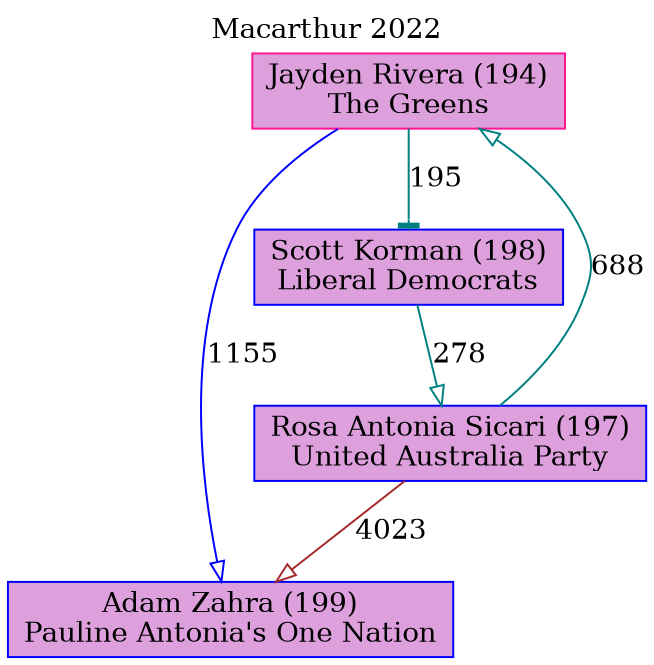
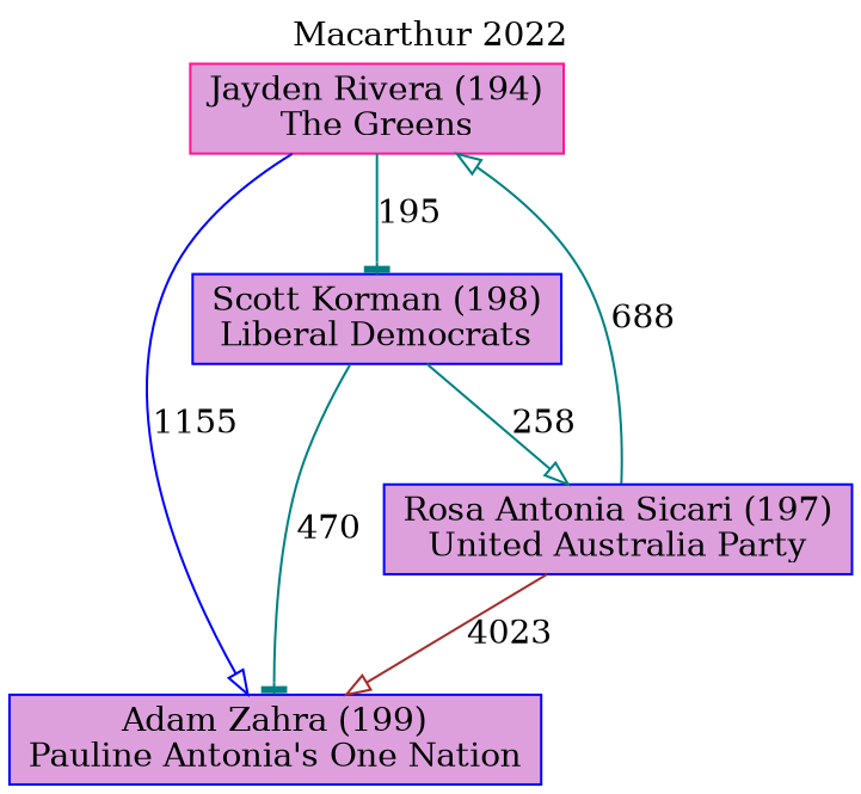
  digraph {
    label="Macarthur 2022"
    labelloc=t
    mclimit=10
    node [color=blue fillcolor=plum shape=box style=filled]
    edge [arrowhead=onormal color=teal]
    n1 [label="Adam Zahra (199)\nPauline Antonia's One Nation"]
    n2 [color=deeppink label="Jayden Rivera (194)\nThe Greens"]
    n3 [label="Scott Korman (198)\nLiberal Democrats"]
    n4 [label="Rosa Antonia Sicari (197)\nUnited Australia Party"]
    n2 -> n1 [color=blue label=1155]
    n2 -> n3 [arrowhead=tee label=195]
-   n3 -> n4 [label=278]
+   n3 -> n1 [arrowhead=tee label=470]
+   n3 -> n4 [label=258]
    n4 -> n1 [color=brown label=4023]
    n4 -> n2 [label=688]
  }
